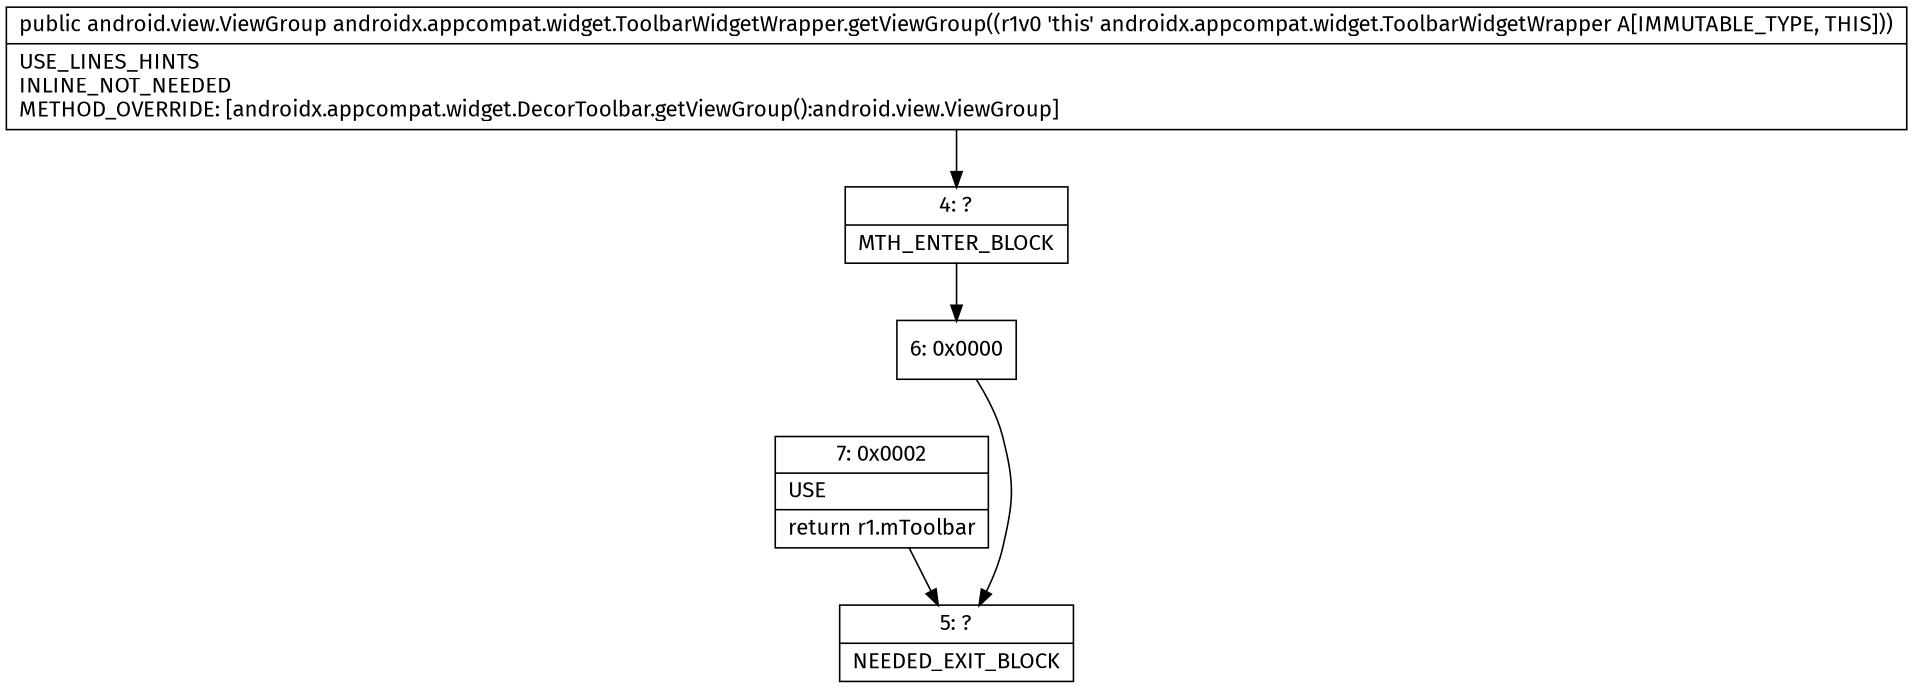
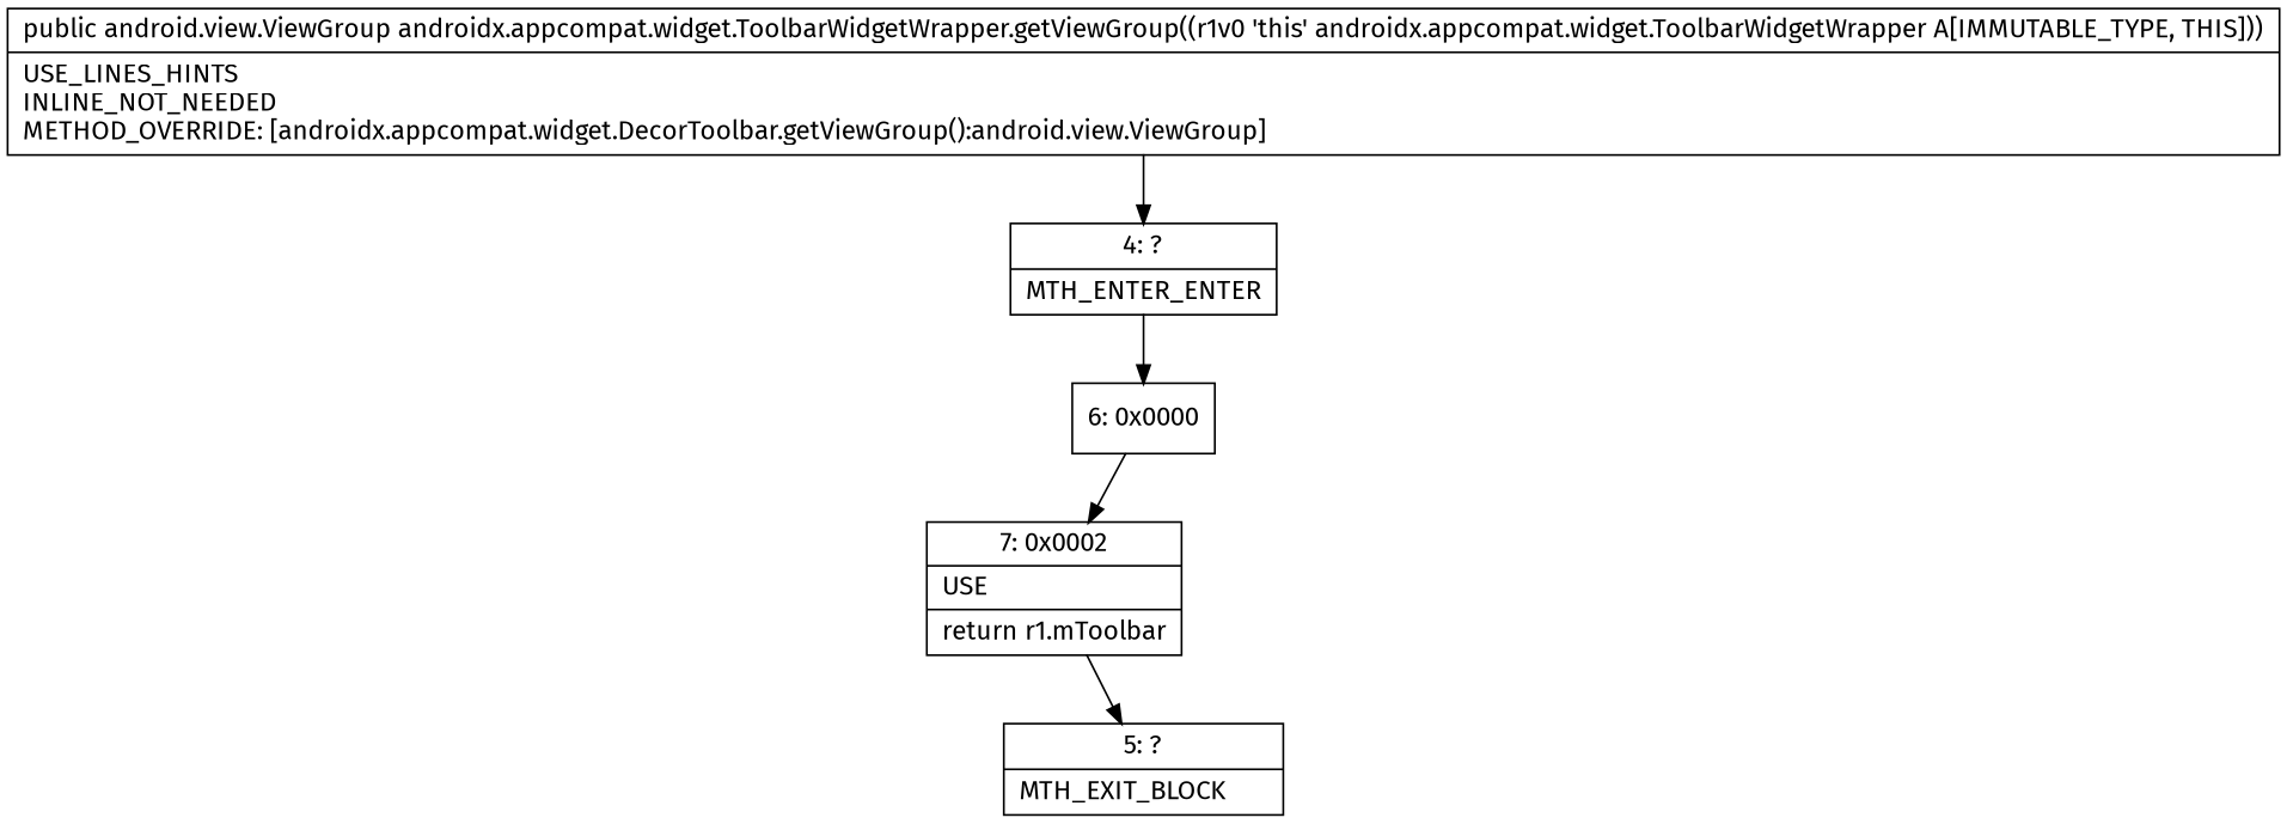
  digraph {
    fontname="Fira Sans"
    node [fontname="Fira Sans" shape=record]
    edge [fontname="Fira Sans"]
-   n1 [label="{4\:\ ?|MTH_ENTER_BLOCK\l}"]
+   n1 [label="{4\:\ ?|MTH_ENTER_ENTER\l}"]
    n2 [label="{6\:\ 0x0000}"]
    n3 [label="{7\:\ 0x0002|USE\l|return r1.mToolbar\l}"]
-   n4 [label="{5\:\ ?|NEEDED_EXIT_BLOCK\l}"]
+   n4 [label="{5\:\ ?|MTH_EXIT_BLOCK\l}"]
    n5 [label="{public android.view.ViewGroup androidx.appcompat.widget.ToolbarWidgetWrapper.getViewGroup((r1v0 'this' androidx.appcompat.widget.ToolbarWidgetWrapper A[IMMUTABLE_TYPE, THIS]))  | USE_LINES_HINTS\lINLINE_NOT_NEEDED\lMETHOD_OVERRIDE: [androidx.appcompat.widget.DecorToolbar.getViewGroup():android.view.ViewGroup]\l}"]
    n1 -> n2
-   n2 -> n4
+   n2 -> n3
    n3 -> n4
    n5 -> n1
  }
